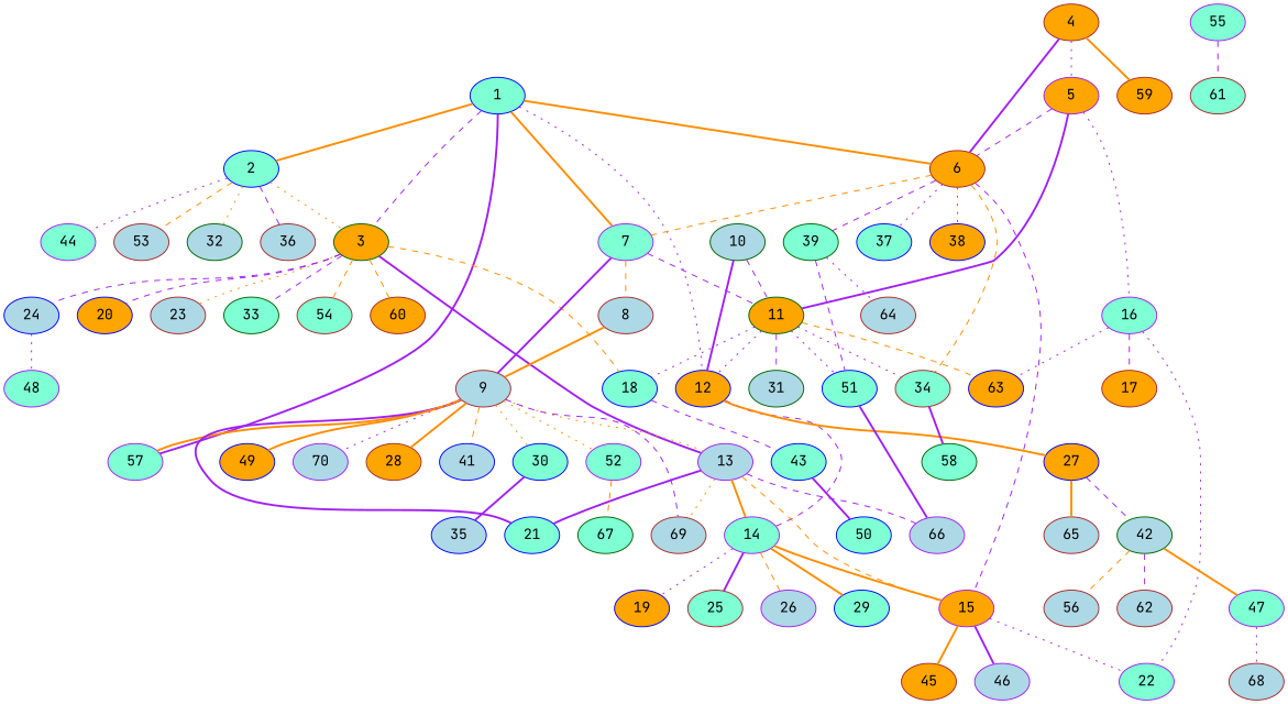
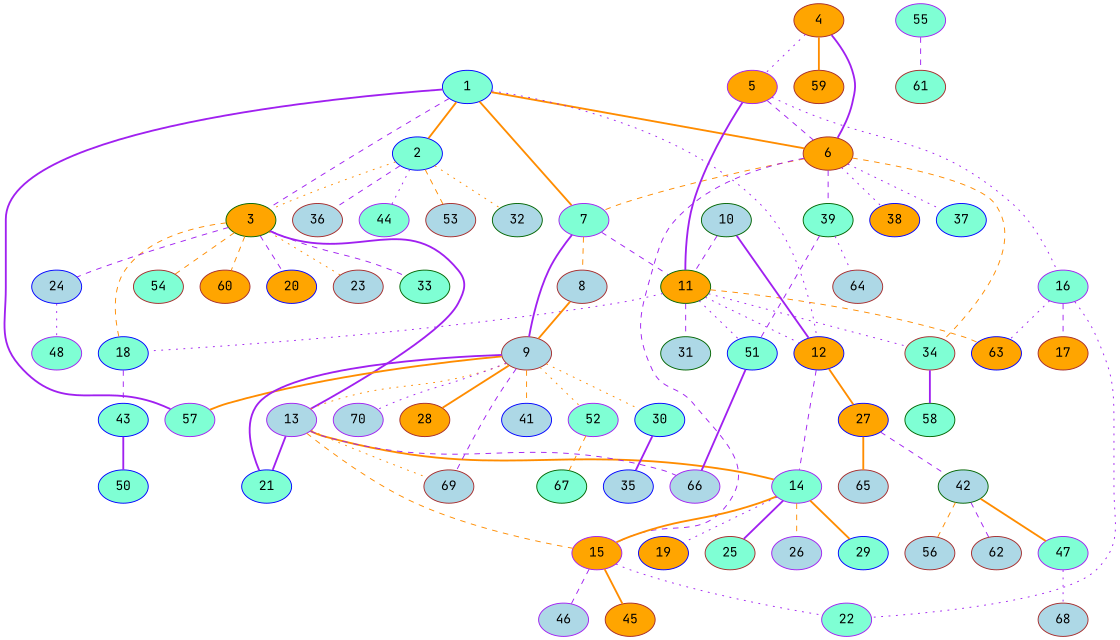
  graph {
    fontname="JetBrains Mono"
    node [color=brown fillcolor=aquamarine fontname="JetBrains Mono" style=filled]
    edge [color=purple fontname="JetBrains Mono" style=dashed]
    1 [color=blue]
    2 [color=blue]
    3 [color=darkgreen fillcolor=orange]
    6 [fillcolor=orange]
    7 [color=purple]
    12 [color=blue fillcolor=orange]
    57 [color=purple]
    32 [color=darkgreen fillcolor=lightblue]
    36 [fillcolor=lightblue]
    44 [color=purple]
    53 [fillcolor=lightblue]
    13 [color=purple fillcolor=lightblue]
    18 [color=blue]
    20 [color=blue fillcolor=orange]
    23 [fillcolor=lightblue]
    24 [color=blue fillcolor=lightblue]
    33 [color=darkgreen]
    54
    60 [fillcolor=orange]
    15 [color=purple fillcolor=orange]
    34
    37 [color=blue]
    38 [color=blue fillcolor=orange]
    39 [color=darkgreen]
    11 [color=darkgreen fillcolor=orange]
    8 [fillcolor=lightblue]
    9 [fillcolor=lightblue]
    14 [color=purple]
    27 [color=blue fillcolor=orange]
    55 [color=purple]
    61
    21 [color=blue]
    69 [fillcolor=lightblue]
    66 [color=purple fillcolor=lightblue]
    43 [color=blue]
    48 [color=purple]
    4 [fillcolor=orange]
    5 [color=purple fillcolor=orange]
    59 [fillcolor=orange]
    16 [color=purple]
    31 [color=darkgreen fillcolor=lightblue]
    51 [color=blue]
    63 [color=blue fillcolor=orange]
    22 [color=purple]
    17 [fillcolor=orange]
    45 [fillcolor=orange]
    46 [color=purple fillcolor=lightblue]
    58 [color=darkgreen]
    64 [fillcolor=lightblue]
    28 [fillcolor=orange]
    30 [color=blue]
    41 [color=blue fillcolor=lightblue]
-   49 [color=blue fillcolor=orange]
    52 [color=purple]
    70 [color=purple fillcolor=lightblue]
    35 [color=blue fillcolor=lightblue]
    67 [color=darkgreen]
    10 [color=darkgreen fillcolor=lightblue]
    19 [color=blue fillcolor=orange]
    25
    26 [color=purple fillcolor=lightblue]
    29 [color=blue]
    42 [color=darkgreen fillcolor=lightblue]
    65 [fillcolor=lightblue]
    50 [color=blue]
    47 [color=purple]
    56 [fillcolor=lightblue]
    62 [fillcolor=lightblue]
    68 [fillcolor=lightblue]
    1 -- 2 [color=darkorange style=bold]
    1 -- 3
    1 -- 6 [color=darkorange style=bold]
    1 -- 7 [color=darkorange style=bold]
    1 -- 12 [style=dotted]
    1 -- 57 [style=bold]
    2 -- 3 [color=darkorange style=dotted]
    2 -- 32 [color=darkorange style=dotted]
    2 -- 36
    2 -- 44 [style=dotted]
    2 -- 53 [color=darkorange]
    3 -- 13 [style=bold]
    3 -- 18 [color=darkorange]
    3 -- 20
    3 -- 23 [color=darkorange style=dotted]
    3 -- 24
    3 -- 33
    3 -- 54 [color=darkorange]
    3 -- 60 [color=darkorange]
    6 -- 7 [color=darkorange]
    6 -- 15
    6 -- 34 [color=darkorange]
    6 -- 37 [style=dotted]
    6 -- 38 [style=dotted]
    6 -- 39
    7 -- 11
    7 -- 8 [color=darkorange]
    7 -- 9 [style=bold]
    12 -- 14
    12 -- 27 [color=darkorange style=bold]
    13 -- 15 [color=darkorange]
    13 -- 14 [color=darkorange style=bold]
    13 -- 21 [style=bold]
    13 -- 69 [color=darkorange style=dotted]
    13 -- 66
    18 -- 43
    24 -- 48 [style=dotted]
    15 -- 22 [style=dotted]
    15 -- 45 [color=darkorange style=bold]
-   15 -- 46 [style=bold]
+   15 -- 46
    34 -- 58 [style=bold]
    39 -- 51
    39 -- 64 [style=dotted]
    11 -- 12 [style=dotted]
    11 -- 18 [style=dotted]
    11 -- 34 [style=dotted]
    11 -- 31
    11 -- 51 [style=dotted]
    11 -- 63 [color=darkorange]
    8 -- 9 [color=darkorange style=bold]
    9 -- 57 [color=darkorange style=bold]
    9 -- 13 [color=darkorange style=dotted]
    9 -- 21 [style=bold]
    9 -- 69
    9 -- 28 [color=darkorange style=bold]
    9 -- 30 [color=darkorange style=dotted]
    9 -- 41 [color=darkorange]
-   9 -- 49 [color=darkorange style=bold]
    9 -- 52 [color=darkorange style=dotted]
    9 -- 70 [style=dotted]
    14 -- 15 [color=darkorange style=bold]
    14 -- 19 [style=dotted]
    14 -- 25 [style=bold]
    14 -- 26 [color=darkorange]
    14 -- 29 [color=darkorange style=bold]
    27 -- 42
    27 -- 65 [color=darkorange style=bold]
    55 -- 61
    43 -- 50 [style=bold]
    4 -- 6 [style=bold]
    4 -- 5 [style=dotted]
    4 -- 59 [color=darkorange style=bold]
    5 -- 6
    5 -- 11 [style=bold]
    5 -- 16 [style=dotted]
    16 -- 63 [style=dotted]
    16 -- 22 [style=dotted]
    16 -- 17
    51 -- 66 [style=bold]
    30 -- 35 [style=bold]
    52 -- 67 [color=darkorange]
    10 -- 12 [style=bold]
    10 -- 11
    42 -- 47 [color=darkorange style=bold]
    42 -- 56 [color=darkorange]
    42 -- 62
    47 -- 68 [style=dotted]
  }
